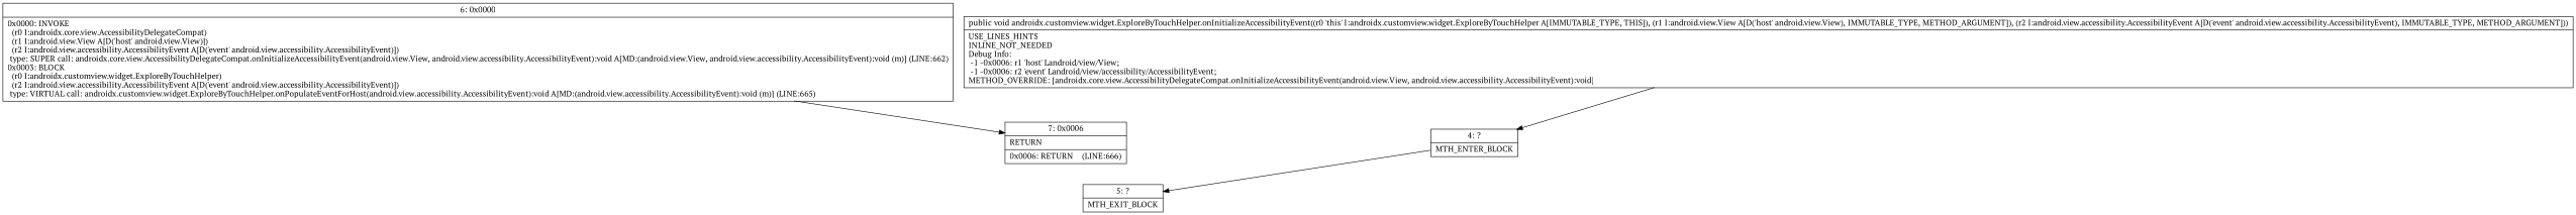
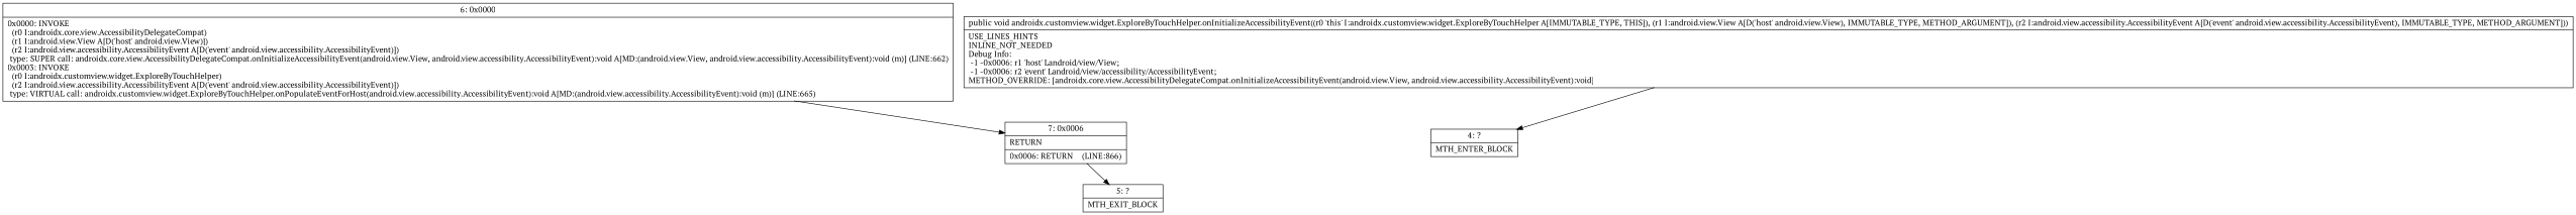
  digraph {
    fontname="PT Serif"
    node [fontname="PT Serif" shape=record]
    edge [fontname="PT Serif"]
    n1 [label="{4\:\ ?|MTH_ENTER_BLOCK\l}"]
-   n2 [label="{6\:\ 0x0000|0x0000: INVOKE  \l  (r0 I:androidx.core.view.AccessibilityDelegateCompat)\l  (r1 I:android.view.View A[D('host' android.view.View)])\l  (r2 I:android.view.accessibility.AccessibilityEvent A[D('event' android.view.accessibility.AccessibilityEvent)])\l type: SUPER call: androidx.core.view.AccessibilityDelegateCompat.onInitializeAccessibilityEvent(android.view.View, android.view.accessibility.AccessibilityEvent):void A[MD:(android.view.View, android.view.accessibility.AccessibilityEvent):void (m)] (LINE:662)\l0x0003: BLOCK  \l  (r0 I:androidx.customview.widget.ExploreByTouchHelper)\l  (r2 I:android.view.accessibility.AccessibilityEvent A[D('event' android.view.accessibility.AccessibilityEvent)])\l type: VIRTUAL call: androidx.customview.widget.ExploreByTouchHelper.onPopulateEventForHost(android.view.accessibility.AccessibilityEvent):void A[MD:(android.view.accessibility.AccessibilityEvent):void (m)] (LINE:665)\l}"]
-   n3 [label="{7\:\ 0x0006|RETURN\l|0x0006: RETURN    (LINE:666)\l}"]
+   n2 [label="{6\:\ 0x0000|0x0000: INVOKE  \l  (r0 I:androidx.core.view.AccessibilityDelegateCompat)\l  (r1 I:android.view.View A[D('host' android.view.View)])\l  (r2 I:android.view.accessibility.AccessibilityEvent A[D('event' android.view.accessibility.AccessibilityEvent)])\l type: SUPER call: androidx.core.view.AccessibilityDelegateCompat.onInitializeAccessibilityEvent(android.view.View, android.view.accessibility.AccessibilityEvent):void A[MD:(android.view.View, android.view.accessibility.AccessibilityEvent):void (m)] (LINE:662)\l0x0003: INVOKE  \l  (r0 I:androidx.customview.widget.ExploreByTouchHelper)\l  (r2 I:android.view.accessibility.AccessibilityEvent A[D('event' android.view.accessibility.AccessibilityEvent)])\l type: VIRTUAL call: androidx.customview.widget.ExploreByTouchHelper.onPopulateEventForHost(android.view.accessibility.AccessibilityEvent):void A[MD:(android.view.accessibility.AccessibilityEvent):void (m)] (LINE:665)\l}"]
+   n3 [label="{7\:\ 0x0006|RETURN\l|0x0006: RETURN    (LINE:866)\l}"]
    n4 [label="{5\:\ ?|MTH_EXIT_BLOCK\l}"]
    n5 [label="{public void androidx.customview.widget.ExploreByTouchHelper.onInitializeAccessibilityEvent((r0 'this' I:androidx.customview.widget.ExploreByTouchHelper A[IMMUTABLE_TYPE, THIS]), (r1 I:android.view.View A[D('host' android.view.View), IMMUTABLE_TYPE, METHOD_ARGUMENT]), (r2 I:android.view.accessibility.AccessibilityEvent A[D('event' android.view.accessibility.AccessibilityEvent), IMMUTABLE_TYPE, METHOD_ARGUMENT]))  | USE_LINES_HINTS\lINLINE_NOT_NEEDED\lDebug Info:\l  \-1 \-0x0006: r1 'host' Landroid\/view\/View;\l  \-1 \-0x0006: r2 'event' Landroid\/view\/accessibility\/AccessibilityEvent;\lMETHOD_OVERRIDE: [androidx.core.view.AccessibilityDelegateCompat.onInitializeAccessibilityEvent(android.view.View, android.view.accessibility.AccessibilityEvent):void]\l}"]
    n2 -> n3
-   n1 -> n4
+   n3 -> n4
    n5 -> n1
  }
